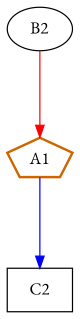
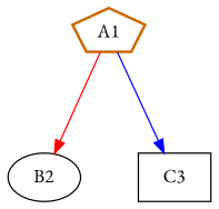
  digraph {
    fontname="EB Garamond"
    mindist=1.0
    nodesep=0.6
    rankdir=TB
    ranksep=1.0
    root=Demo
    node [beamproc=beamA bpentry=false bpexit=false color=black cpu=0 fillcolor=white fontname="EB Garamond" patentry=false patexit=false pattern=patternA style=filled toffs=0]
    edge [fontname="EB Garamond"]
    A1 [color=darkorange3 flags="0x00002012" patentry=true penwidth=2 shape=pentagon type=switch]
    B2 [beamin=0 bpcstart=0 bpid=0 evtno=0 fid=1 flags="0x00008002" gid=33 par="0x0000000000000001" patexit=true reqnobeam=0 shape=oval sid=0 tef=0 type=tmsg vacc=0]
-   C3 [flags="0x00100007" qhi=false qil=false qlo=true shape=rectangle tperiod=2000 type=block label=C2 toffs=""]
-   B2 -> A1 [color=red type=defdst]
+   C3 [flags="0x00100007" qhi=false qil=false qlo=true shape=rectangle tperiod=2000 type=block toffs=""]
+   A1 -> B2 [color=red type=defdst]
    A1 -> C3 [color=blue type=target]
  }
